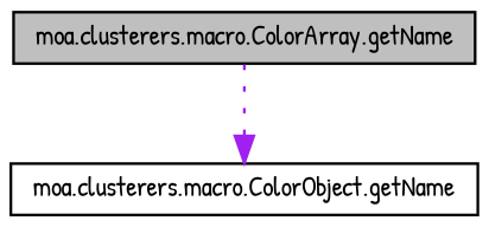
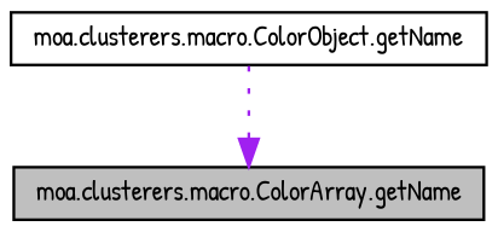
  digraph {
    rankdir=TB
    fontname="Patrick Hand"
    node [color=black fontname="Patrick Hand" fontsize=10 shape=record style=filled]
    n1 [fillcolor=grey75 fontcolor=black height=0.2 label="moa.clusterers.macro.ColorArray.getName" width=0.4]
    n2 [fillcolor=white height=0.2 label="moa.clusterers.macro.ColorObject.getName" width=0.4]
-   n1 -> n2 [color=purple fontname="Patrick Hand" fontsize=10 labelfontname=Helvetica labelfontsize=10 style=dotted]
+   n2 -> n1 [color=purple fontname="Patrick Hand" fontsize=10 labelfontname=Helvetica labelfontsize=10 style=dotted]
  }
